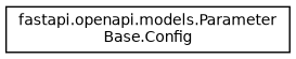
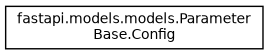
  digraph {
    rankdir=LR
-   n1 [color=black fillcolor=white fontname=Helvetica fontsize=10 height=0.2 label="fastapi.openapi.models.Parameter\lBase.Config" shape=record style=filled width=0.4]
+   n1 [color=black fillcolor=white fontname=Helvetica fontsize=10 height=0.2 label="fastapi.models.models.Parameter\lBase.Config" shape=record style=filled width=0.4]
  }
